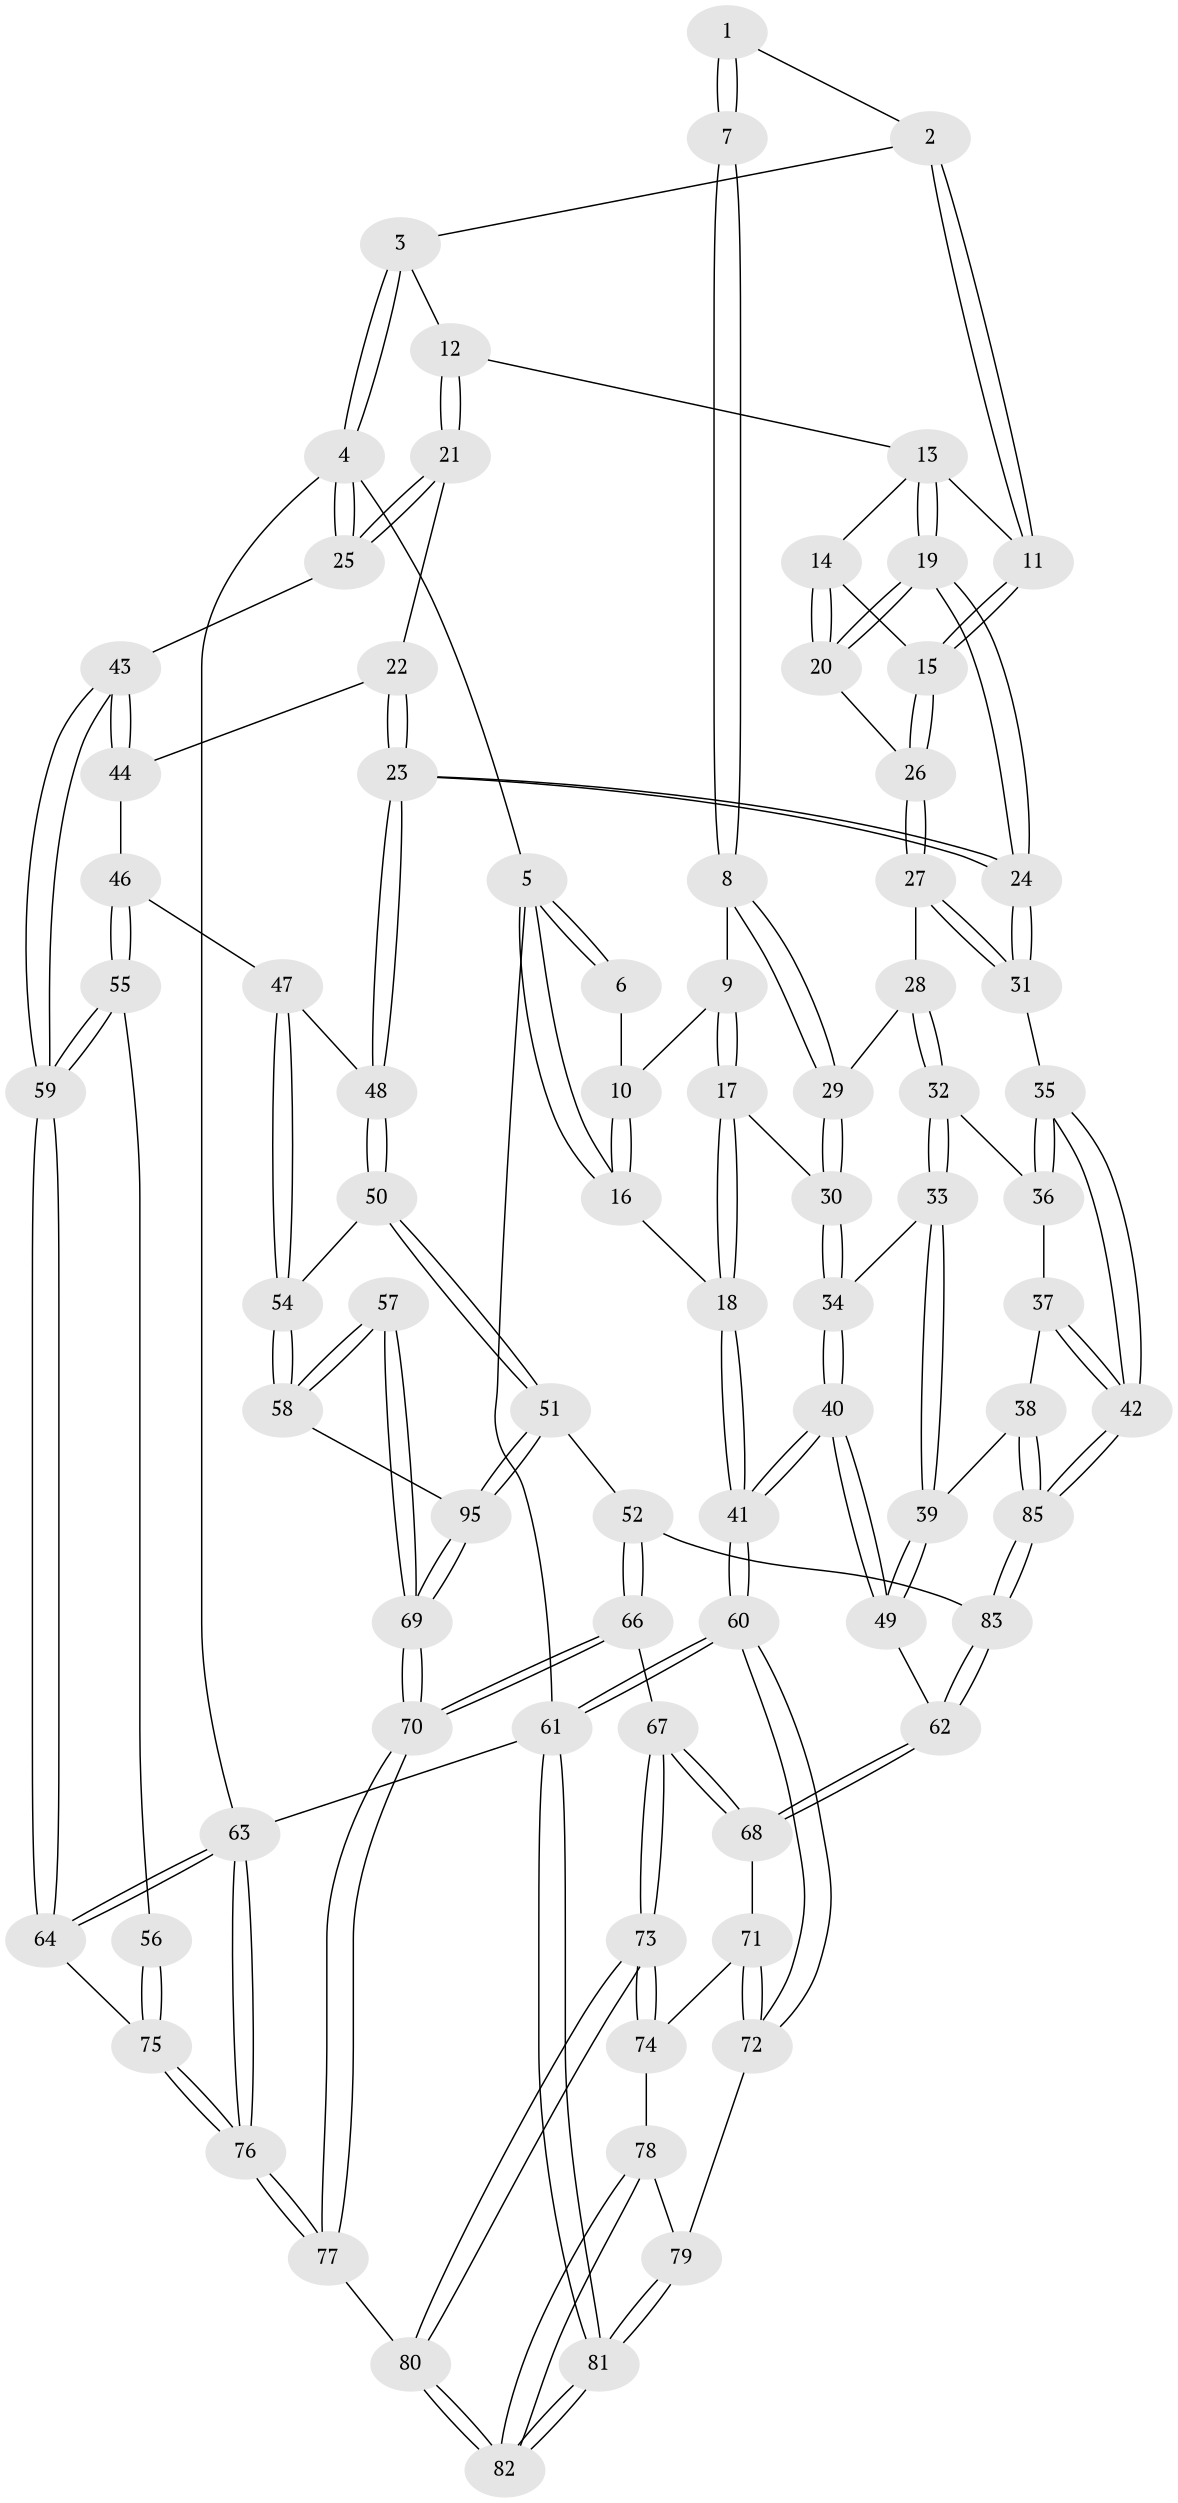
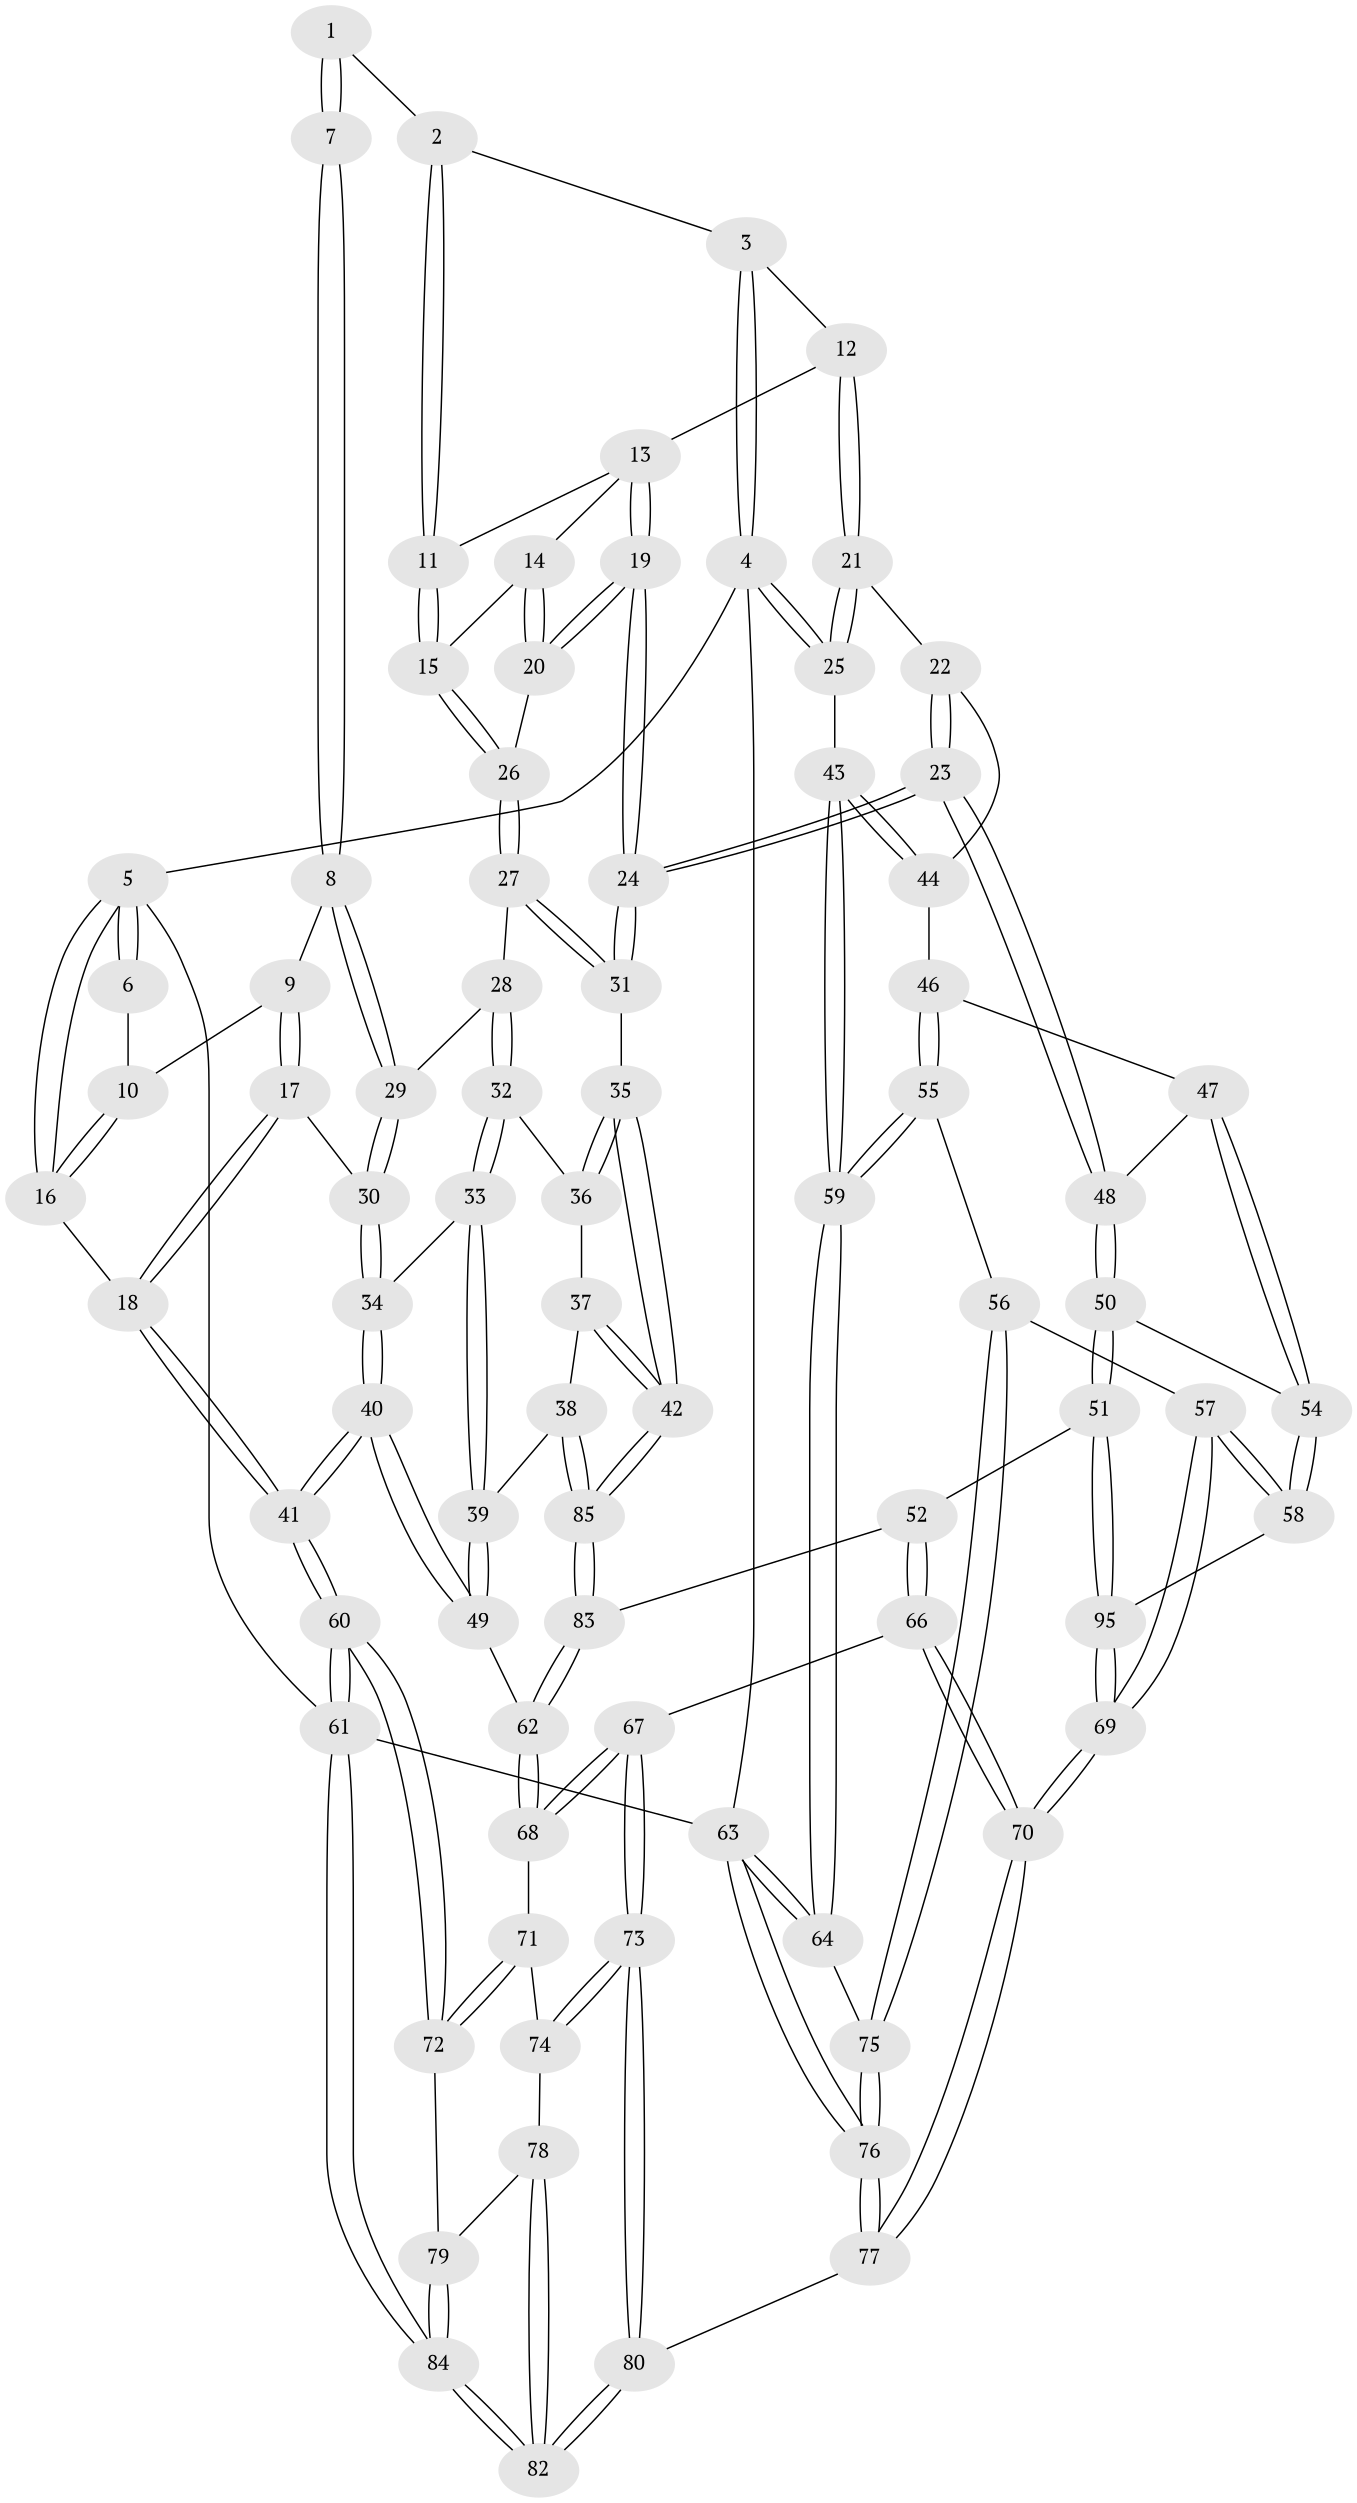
  graph {
    fontname="PT Serif"
    node [color=gray90 fontname="PT Serif" style=filled]
    edge [fontname="PT Serif"]
    1
    2
    7
    3
    11
    8
    4
    12
    15
    5
    25
    63
    13
    21
    6
    16
    61
    43
    64
    76
    10
    18
-   81
+   81 [label=84]
    9
    29
    17
    30
    26
    14
    19
    22
    20
    24
    27
    41
    34
    60
    31
    23
    44
    48
    46
    50
    35
    59
    28
    32
    33
    36
    40
    42
    39
    37
    49
    n55 [label=85]
    38
    n57 [label=83]
    62
    72
    47
    55
    54
    56
    58
    51
    68
    52
    n68 [label=95]
    66
    69
    67
    70
    57
    75
    79
    82
    71
    77
    73
    74
    80
    78
    1 -- 2
    1 -- 7
    1 -- 7
    2 -- 3
    2 -- 11
    2 -- 11
    7 -- 8
    7 -- 8
    3 -- 4
    3 -- 4
    3 -- 12
    11 -- 15
    11 -- 15
    8 -- 9
    8 -- 29
    8 -- 29
    4 -- 5
    4 -- 25
    4 -- 25
    4 -- 63
    12 -- 13
    12 -- 21
    12 -- 21
    15 -- 26
    15 -- 26
    5 -- 6
    5 -- 6
    5 -- 16
    5 -- 16
    5 -- 61
    25 -- 43
    63 -- 64
    63 -- 64
    63 -- 76
    63 -- 76
    13 -- 11
    13 -- 14
    13 -- 19
    13 -- 19
    21 -- 25
    21 -- 25
    21 -- 22
    6 -- 10
    16 -- 18
    61 -- 63
    61 -- 81
    61 -- 81
    43 -- 44
    43 -- 44
    43 -- 59
    43 -- 59
    64 -- 75
    76 -- 77
    76 -- 77
    10 -- 16
    10 -- 16
    18 -- 41
    18 -- 41
    81 -- 82
    81 -- 82
    9 -- 10
    9 -- 17
    9 -- 17
    29 -- 30
    29 -- 30
    17 -- 18
    17 -- 18
    17 -- 30
    30 -- 34
    30 -- 34
    26 -- 27
    26 -- 27
    14 -- 15
    14 -- 20
    14 -- 20
    19 -- 20
    19 -- 20
    19 -- 24
    19 -- 24
    22 -- 23
    22 -- 23
    22 -- 44
    20 -- 26
    24 -- 31
    24 -- 31
    27 -- 31
    27 -- 31
    27 -- 28
    41 -- 60
    41 -- 60
    34 -- 40
    34 -- 40
    60 -- 61
    60 -- 61
    60 -- 72
    60 -- 72
    31 -- 35
    23 -- 24
    23 -- 24
    23 -- 48
    23 -- 48
    44 -- 46
    48 -- 50
    48 -- 50
    46 -- 47
    46 -- 55
    46 -- 55
    50 -- 54
    50 -- 51
    50 -- 51
    35 -- 36
    35 -- 36
    35 -- 42
    35 -- 42
    59 -- 64
    59 -- 64
    28 -- 29
    28 -- 32
    28 -- 32
    32 -- 33
    32 -- 33
    32 -- 36
    33 -- 34
    33 -- 39
    33 -- 39
    36 -- 37
    40 -- 41
    40 -- 41
    40 -- 49
    40 -- 49
    42 -- n55
    42 -- n55
    39 -- 49
    39 -- 49
    37 -- 42
    37 -- 42
    37 -- 38
    49 -- 62
    n55 -- n57
    n55 -- n57
    38 -- 39
    38 -- n55
    38 -- n55
    n57 -- 62
    n57 -- 62
    62 -- 68
    62 -- 68
    72 -- 79
    47 -- 48
    47 -- 54
    47 -- 54
    55 -- 59
    55 -- 59
    55 -- 56
    54 -- 58
    54 -- 58
+   56 -- 57
    56 -- 75
    56 -- 75
    58 -- n68
    51 -- 52
    51 -- n68
    51 -- n68
    68 -- 71
    52 -- n57
    52 -- 66
    52 -- 66
    n68 -- 69
    n68 -- 69
    66 -- 67
    66 -- 70
    66 -- 70
    69 -- 70
    69 -- 70
    67 -- 68
    67 -- 68
    67 -- 73
    67 -- 73
    70 -- 77
    70 -- 77
    57 -- 58
    57 -- 58
    57 -- 69
    57 -- 69
    75 -- 76
    75 -- 76
    79 -- 81
    79 -- 81
    71 -- 72
    71 -- 72
    71 -- 74
    77 -- 80
    73 -- 74
    73 -- 74
    73 -- 80
    73 -- 80
    74 -- 78
    80 -- 82
    80 -- 82
    78 -- 79
    78 -- 82
    78 -- 82
  }
